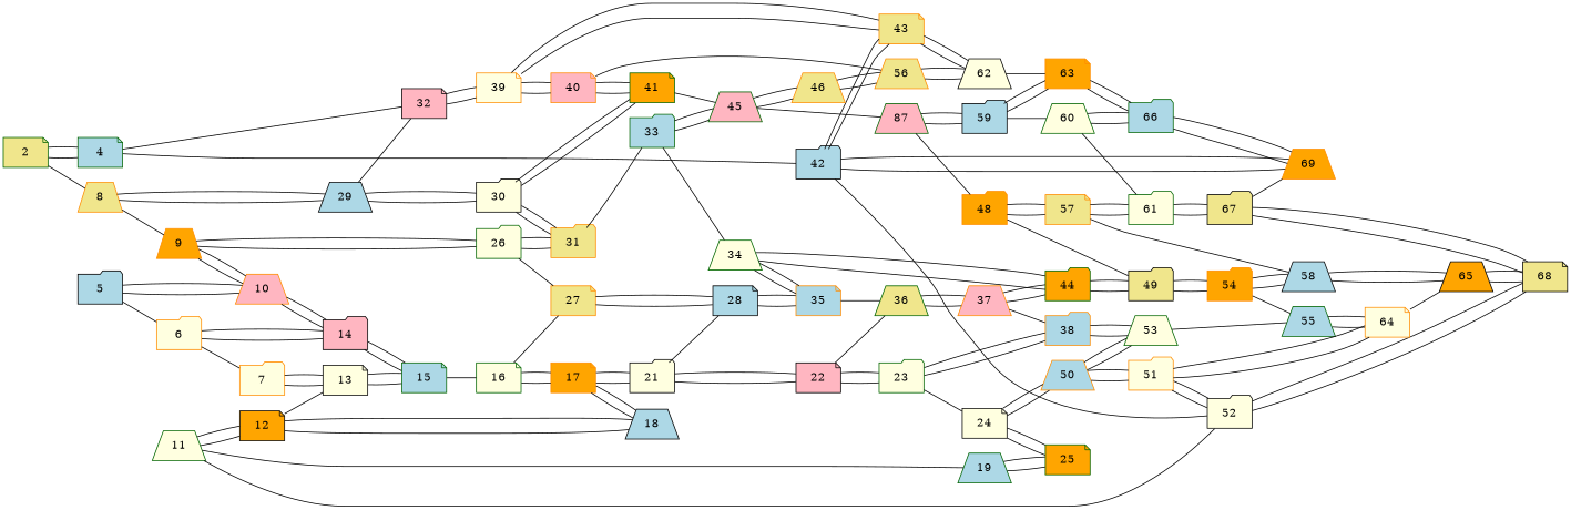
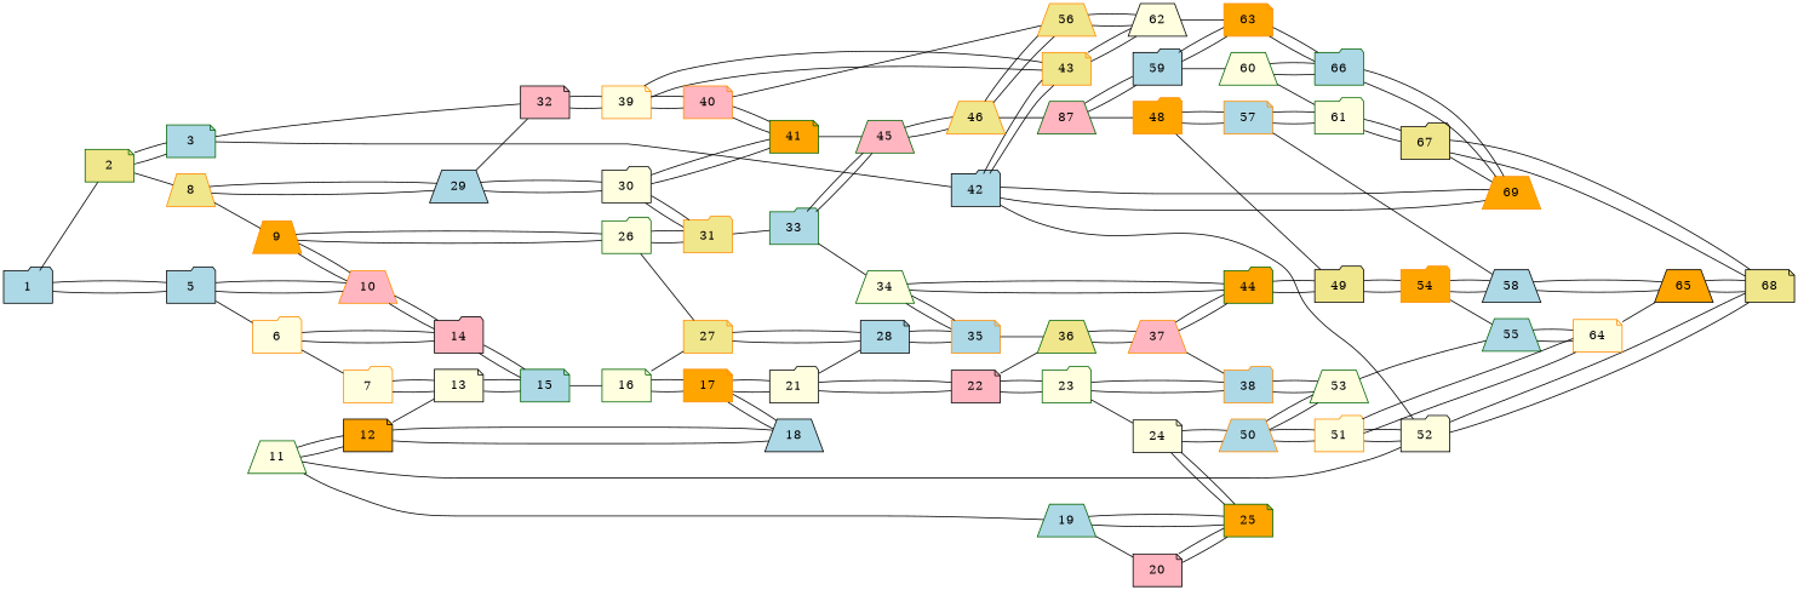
  graph {
    rankdir=LR
    node [color=darkorange fillcolor=lightyellow shape=folder style=filled]
+   1 [color=black fillcolor=lightblue]
    2 [color=darkgreen fillcolor=khaki shape=note]
    5 [color=black fillcolor=lightblue]
-   3 [color=darkgreen fillcolor=lightblue shape=note label=4]
+   3 [color=darkgreen fillcolor=lightblue shape=note]
    8 [fillcolor=khaki shape=trapezium]
    6
    10 [fillcolor=lightpink shape=trapezium]
    32 [color=black fillcolor=lightpink shape=note]
    42 [color=black fillcolor=lightblue]
    9 [fillcolor=orange shape=trapezium]
    29 [color=black fillcolor=lightblue shape=trapezium]
    39 [shape=note]
    52 [color=black]
    43 [fillcolor=khaki shape=note]
    69 [fillcolor=orange shape=trapezium]
    13 [color=black shape=note]
    7
    11 [color=darkgreen shape=trapezium]
    12 [color=black fillcolor=orange shape=note]
    19 [color=darkgreen fillcolor=lightblue shape=trapezium]
    14 [color=black fillcolor=lightpink]
    15 [color=darkgreen fillcolor=lightblue shape=note]
    26 [color=darkgreen]
    30 [color=black]
    27 [fillcolor=khaki shape=note]
    31 [fillcolor=khaki]
    18 [color=black fillcolor=lightblue shape=trapezium]
+   20 [color=black fillcolor=lightpink shape=note]
    25 [color=darkgreen fillcolor=orange shape=note]
    68 [color=black fillcolor=khaki shape=note]
    16 [color=darkgreen shape=note]
    17 [fillcolor=orange shape=note]
    21 [color=black]
    28 [color=black fillcolor=lightblue shape=note]
    22 [color=black fillcolor=lightpink shape=note]
    23 [color=darkgreen]
    36 [color=darkgreen fillcolor=khaki shape=trapezium]
    35 [fillcolor=lightblue shape=note]
    24 [color=black shape=note]
    38 [fillcolor=lightblue]
    37 [fillcolor=lightpink shape=trapezium]
    50 [fillcolor=lightblue shape=trapezium]
    53 [color=darkgreen shape=trapezium]
    51
    33 [color=darkgreen fillcolor=lightblue]
    41 [color=darkgreen fillcolor=orange shape=note]
    45 [color=darkgreen fillcolor=lightpink shape=trapezium]
    34 [color=darkgreen shape=trapezium]
    40 [fillcolor=lightpink shape=note]
    44 [color=darkgreen fillcolor=orange]
    46 [fillcolor=khaki shape=trapezium]
    49 [color=black fillcolor=khaki]
    55 [color=darkgreen fillcolor=lightblue shape=trapezium]
    56 [fillcolor=khaki shape=trapezium]
    62 [color=black shape=trapezium]
    63 [fillcolor=orange shape=note]
    54 [fillcolor=orange]
    n58 [color=darkgreen fillcolor=lightpink label=87 shape=trapezium]
    48 [fillcolor=orange]
    59 [color=black fillcolor=lightblue]
-   57 [fillcolor=khaki shape=note]
+   57 [fillcolor=lightblue shape=note]
    60 [color=darkgreen shape=trapezium]
    58 [color=black fillcolor=lightblue shape=trapezium]
    61 [color=darkgreen]
    64 [shape=note]
    65 [color=black fillcolor=orange shape=trapezium]
    67 [color=black fillcolor=khaki]
    66 [color=darkgreen fillcolor=lightblue]
+   1 -- 2
+   1 -- 5
+   1 -- 5
    2 -- 3
    2 -- 3
    2 -- 8
    5 -- 6
    5 -- 10
    5 -- 10
    3 -- 32
    3 -- 42
    8 -- 9
    8 -- 29
    8 -- 29
    6 -- 7
    6 -- 14
    6 -- 14
    10 -- 14
    10 -- 14
    32 -- 39
    32 -- 39
    42 -- 52
    42 -- 43
    42 -- 43
    42 -- 69
    42 -- 69
    9 -- 10
    9 -- 10
    9 -- 26
    9 -- 26
    29 -- 32
    29 -- 30
    29 -- 30
    39 -- 43
    39 -- 43
    39 -- 40
    39 -- 40
    52 -- 68
    52 -- 68
    43 -- 62
    43 -- 62
    13 -- 15
    13 -- 15
    7 -- 13
    7 -- 13
    11 -- 52
    11 -- 12
    11 -- 12
    11 -- 19
    12 -- 13
    12 -- 18
    12 -- 18
+   19 -- 20
    19 -- 25
    19 -- 25
    14 -- 15
    14 -- 15
    15 -- 16
    26 -- 27
    26 -- 31
    26 -- 31
    30 -- 31
    30 -- 31
    30 -- 41
    30 -- 41
    27 -- 28
    27 -- 28
    31 -- 33
+   20 -- 25
+   20 -- 25
    16 -- 27
    16 -- 17
    16 -- 17
    17 -- 18
    17 -- 18
    17 -- 21
    17 -- 21
    21 -- 28
    21 -- 22
    21 -- 22
    28 -- 35
    28 -- 35
    22 -- 23
    22 -- 23
    22 -- 36
    23 -- 24
    23 -- 38
    23 -- 38
    36 -- 37
    36 -- 37
    35 -- 36
    24 -- 25
    24 -- 25
    24 -- 50
    24 -- 50
    38 -- 53
    38 -- 53
    37 -- 38
    37 -- 44
    37 -- 44
    50 -- 53
    50 -- 53
    50 -- 51
    50 -- 51
    53 -- 55
    51 -- 52
    51 -- 52
    51 -- 64
    51 -- 64
    33 -- 45
    33 -- 45
    33 -- 34
    41 -- 45
    45 -- 46
    45 -- 46
    34 -- 35
    34 -- 35
    34 -- 44
    34 -- 44
    40 -- 41
    40 -- 41
    40 -- 56
    44 -- 49
    44 -- 49
    46 -- 56
    46 -- 56
-   45 -- n58
+   46 -- n58
    49 -- 54
    49 -- 54
    55 -- 64
    55 -- 64
    56 -- 62
    56 -- 62
    62 -- 63
    63 -- 66
    63 -- 66
    54 -- 55
    54 -- 58
    54 -- 58
    n58 -- 48
    n58 -- 59
    n58 -- 59
    48 -- 49
    48 -- 57
    48 -- 57
    59 -- 63
    59 -- 63
    59 -- 60
    57 -- 58
    57 -- 61
    57 -- 61
    60 -- 61
    60 -- 66
    60 -- 66
    58 -- 65
    58 -- 65
    61 -- 67
    61 -- 67
    64 -- 65
    65 -- 68
    65 -- 68
    67 -- 69
    67 -- 68
    67 -- 68
    66 -- 69
    66 -- 69
  }
